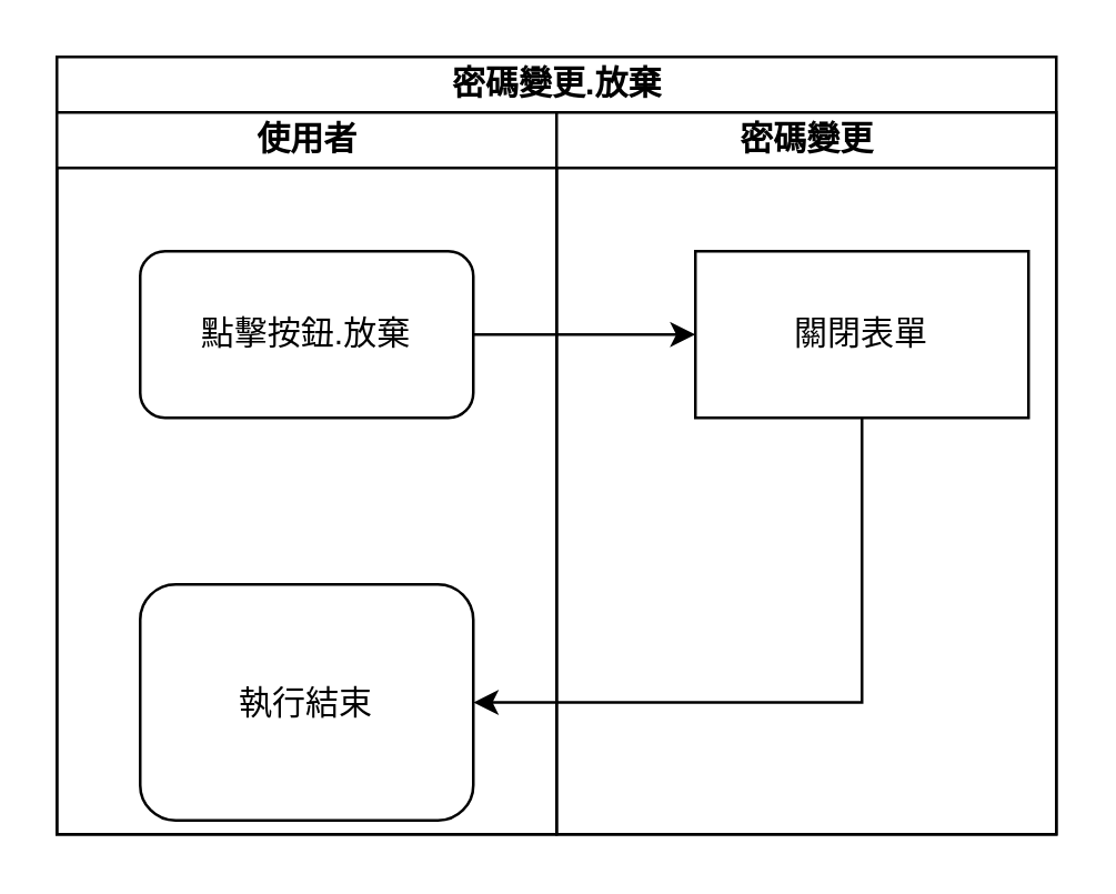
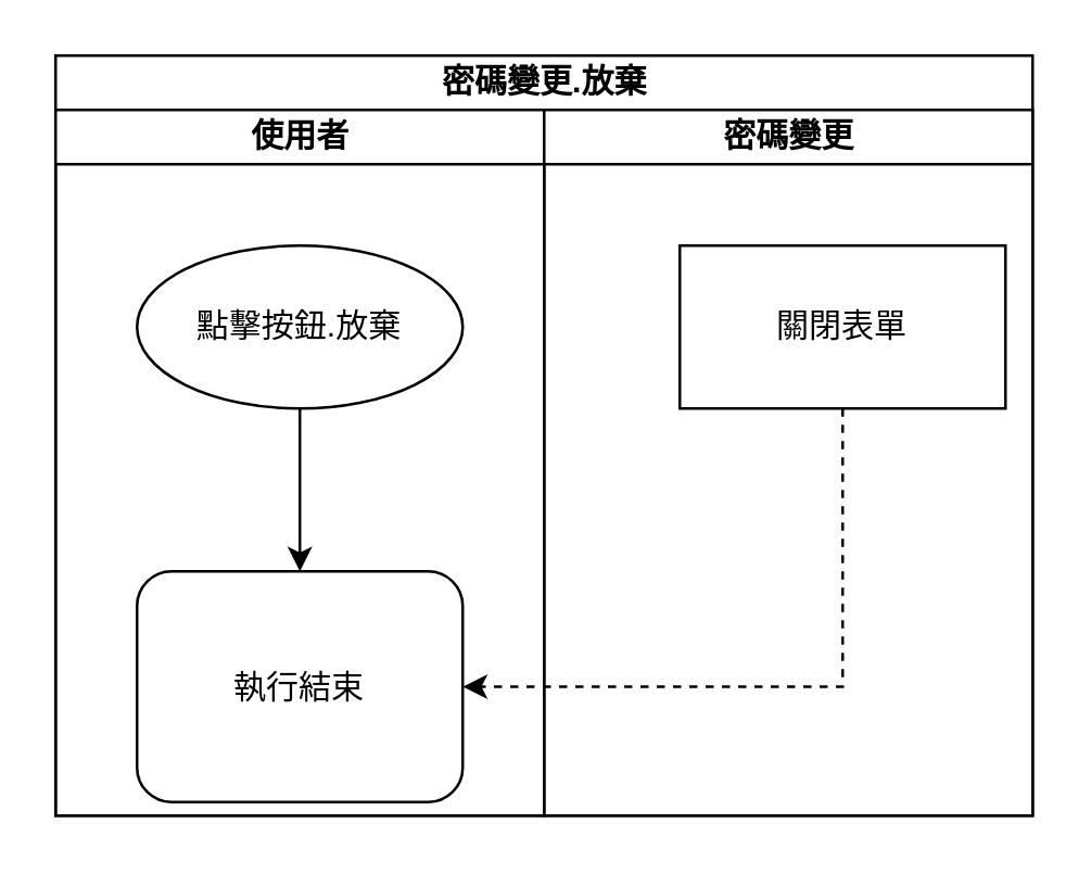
  <mxCell id="0" />
  <mxCell id="1" parent="0" />
  <mxCell id="2" value="密碼變更.放棄" style="swimlane;html=1;childLayout=stackLayout;resizeParent=1;resizeParentMax=0;startSize=20;" parent="1" vertex="1"><mxGeometry x="20" y="20" width="360" height="280" as="geometry" /></mxCell>
  <mxCell id="3" value="使用者" style="swimlane;html=1;startSize=20;" parent="2" vertex="1"><mxGeometry y="20" width="180" height="260" as="geometry" /></mxCell>
- <mxCell id="4" value="點擊按鈕.放棄" style="rounded=1;whiteSpace=wrap;html=1;" parent="3" vertex="1"><mxGeometry x="30" y="50" width="120" height="60" as="geometry" /></mxCell>
+ <mxCell id="4" value="點擊按鈕.放棄" style="ellipse;whiteSpace=wrap;html=1;" parent="3" vertex="1"><mxGeometry x="30" y="50" width="120" height="60" as="geometry" /></mxCell>
  <mxCell id="5" value="執行結束" style="rounded=1;whiteSpace=wrap;html=1;" parent="3" vertex="1"><mxGeometry x="30" y="170" width="120" height="85" as="geometry" /></mxCell>
  <mxCell id="6" value="密碼變更" style="swimlane;html=1;startSize=20;" parent="2" vertex="1"><mxGeometry x="180" y="20" width="180" height="260" as="geometry" /></mxCell>
  <mxCell id="7" value="關閉表單" style="rounded=0;whiteSpace=wrap;html=1;" parent="6" vertex="1"><mxGeometry x="50" y="50" width="120" height="60" as="geometry" /></mxCell>
- <mxCell id="8" style="edgeStyle=orthogonalEdgeStyle;rounded=0;orthogonalLoop=1;jettySize=auto;html=1;" parent="2" source="4" target="7" edge="1"><mxGeometry relative="1" as="geometry" /></mxCell>
- <mxCell id="9" style="edgeStyle=orthogonalEdgeStyle;rounded=0;orthogonalLoop=1;jettySize=auto;html=1;entryX=1;entryY=0.5;entryDx=0;entryDy=0;exitX=0.5;exitY=1;exitDx=0;exitDy=0;" parent="2" source="7" target="5" edge="1"><mxGeometry relative="1" as="geometry" /></mxCell>
+ <mxCell id="8" style="edgeStyle=orthogonalEdgeStyle;rounded=0;orthogonalLoop=1;jettySize=auto;html=1;" parent="2" source="4" target="5" edge="1"><mxGeometry relative="1" as="geometry" /></mxCell>
+ <mxCell id="9" style="edgeStyle=orthogonalEdgeStyle;rounded=0;orthogonalLoop=1;jettySize=auto;html=1;entryX=1;entryY=0.5;entryDx=0;entryDy=0;exitX=0.5;exitY=1;exitDx=0;exitDy=0;dashed=1;" parent="2" source="7" target="5" edge="1"><mxGeometry relative="1" as="geometry" /></mxCell>
